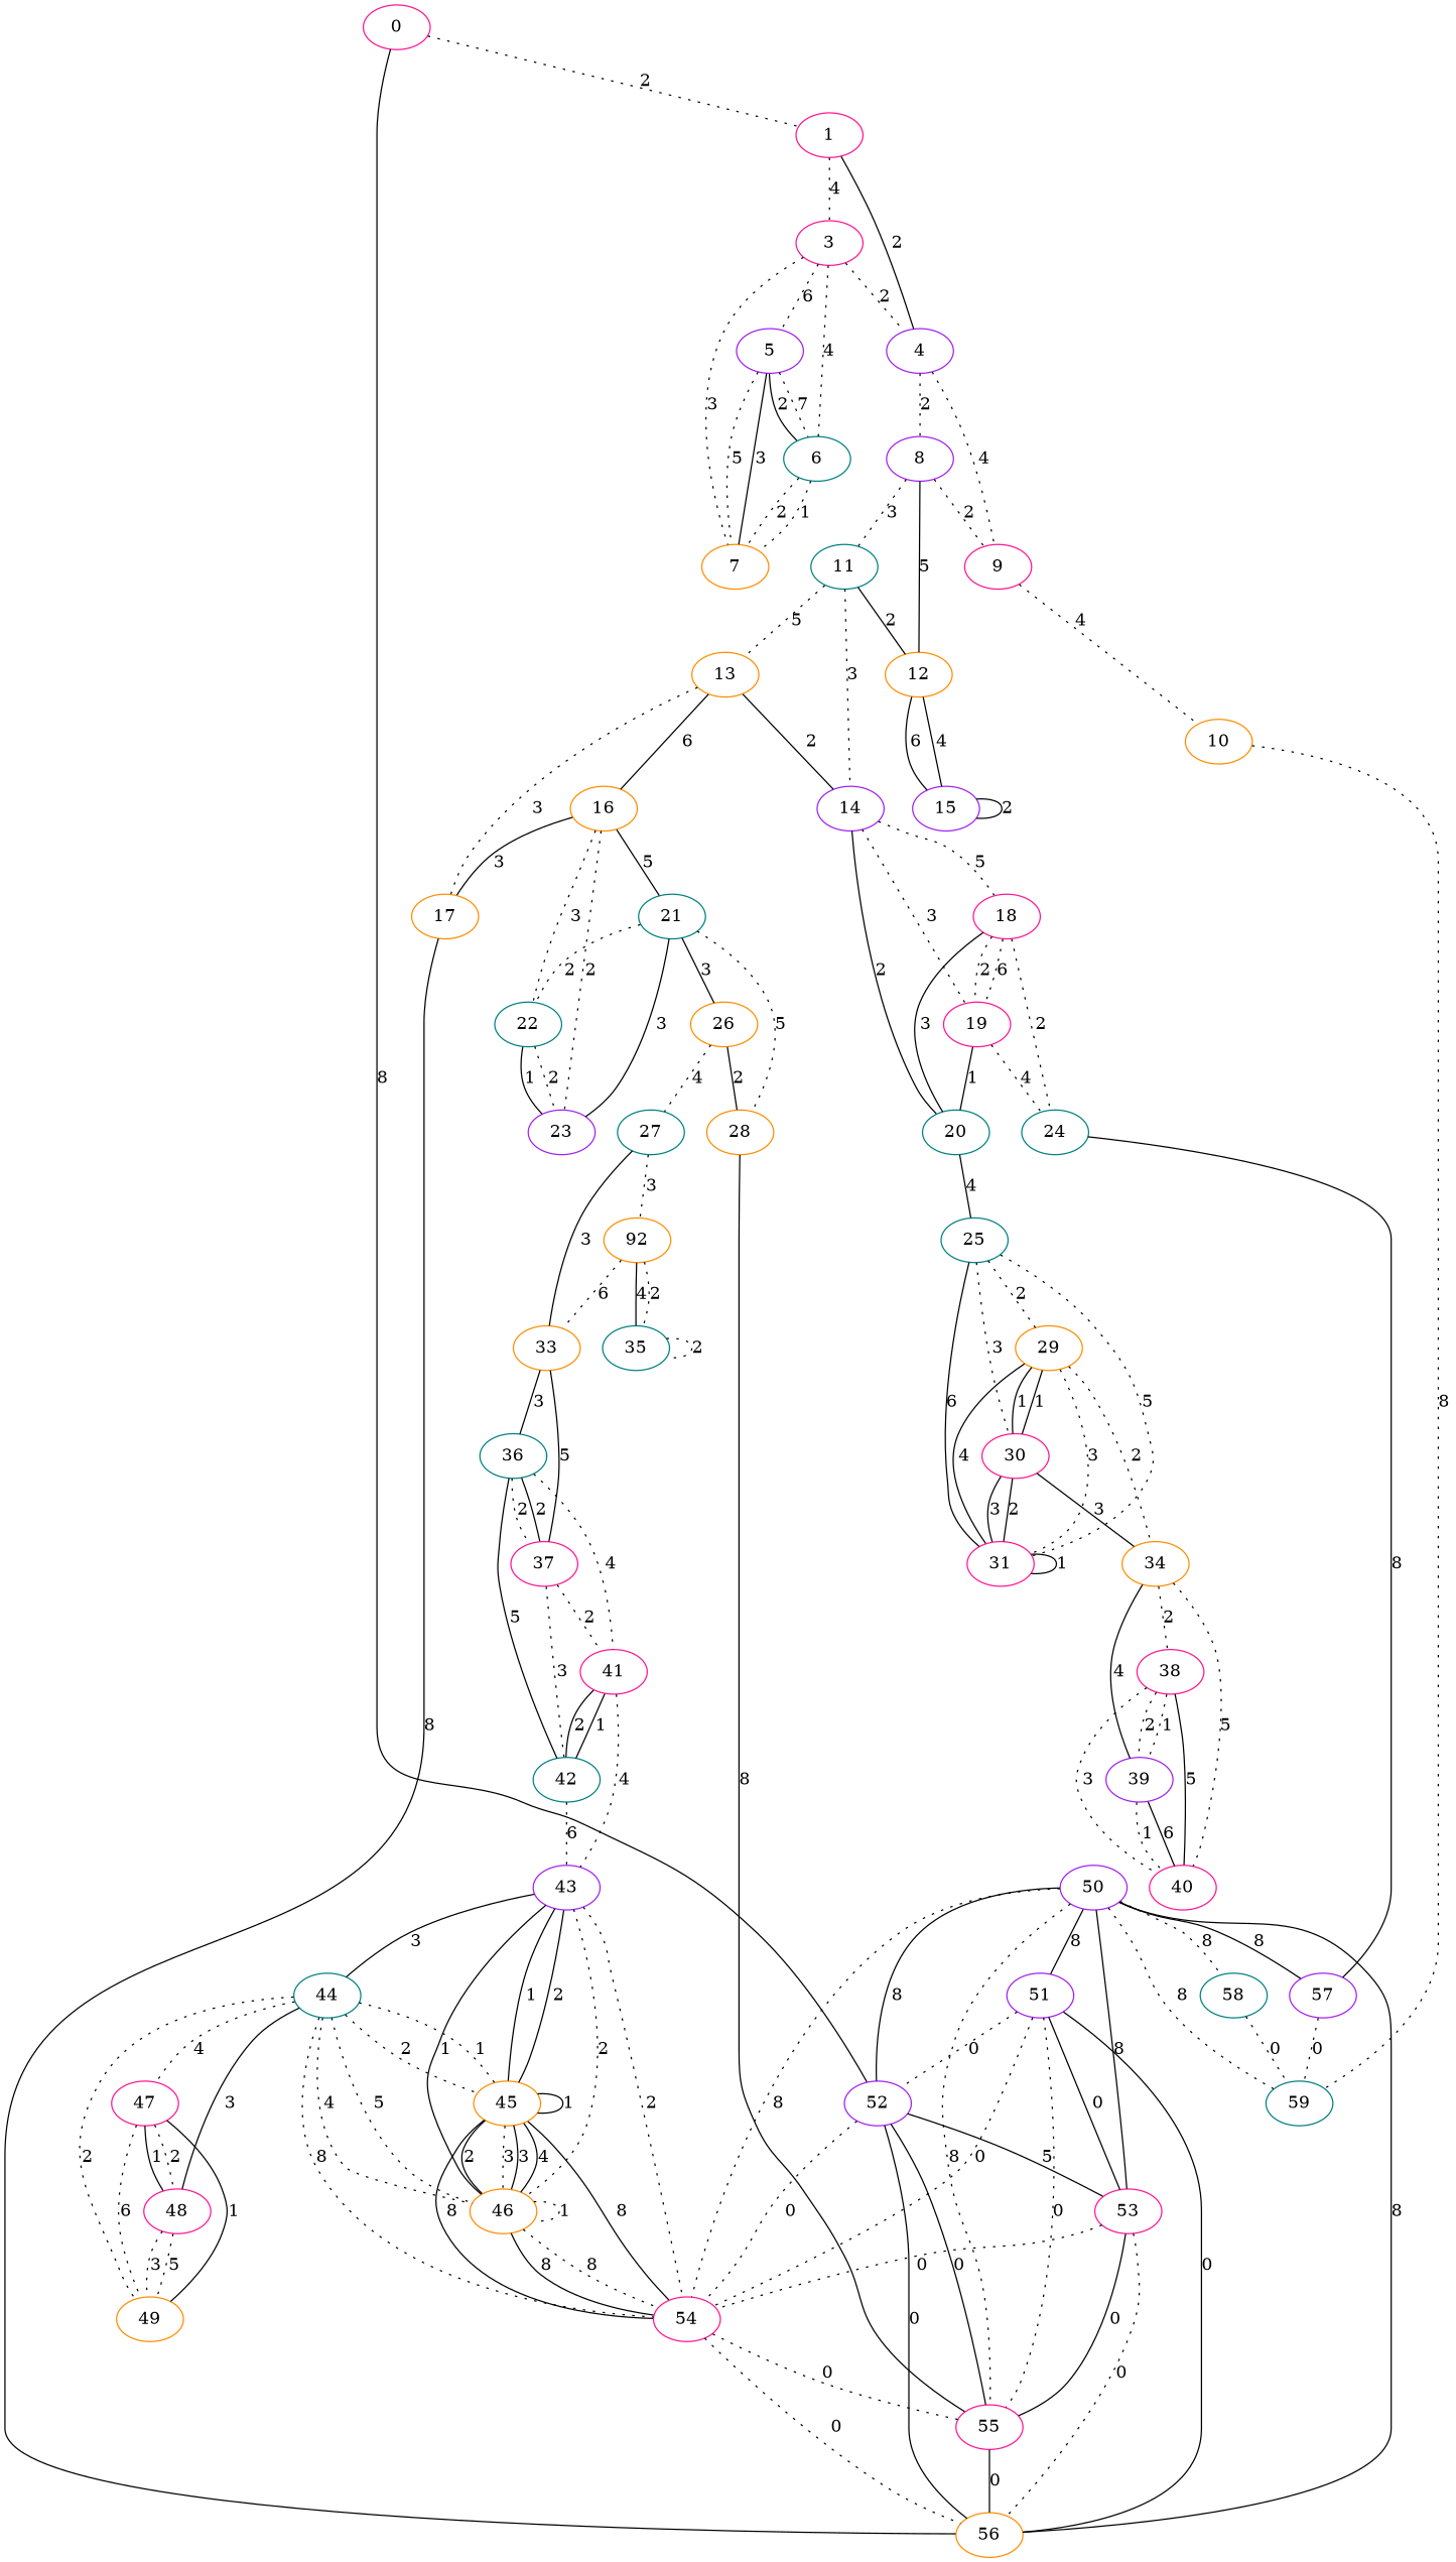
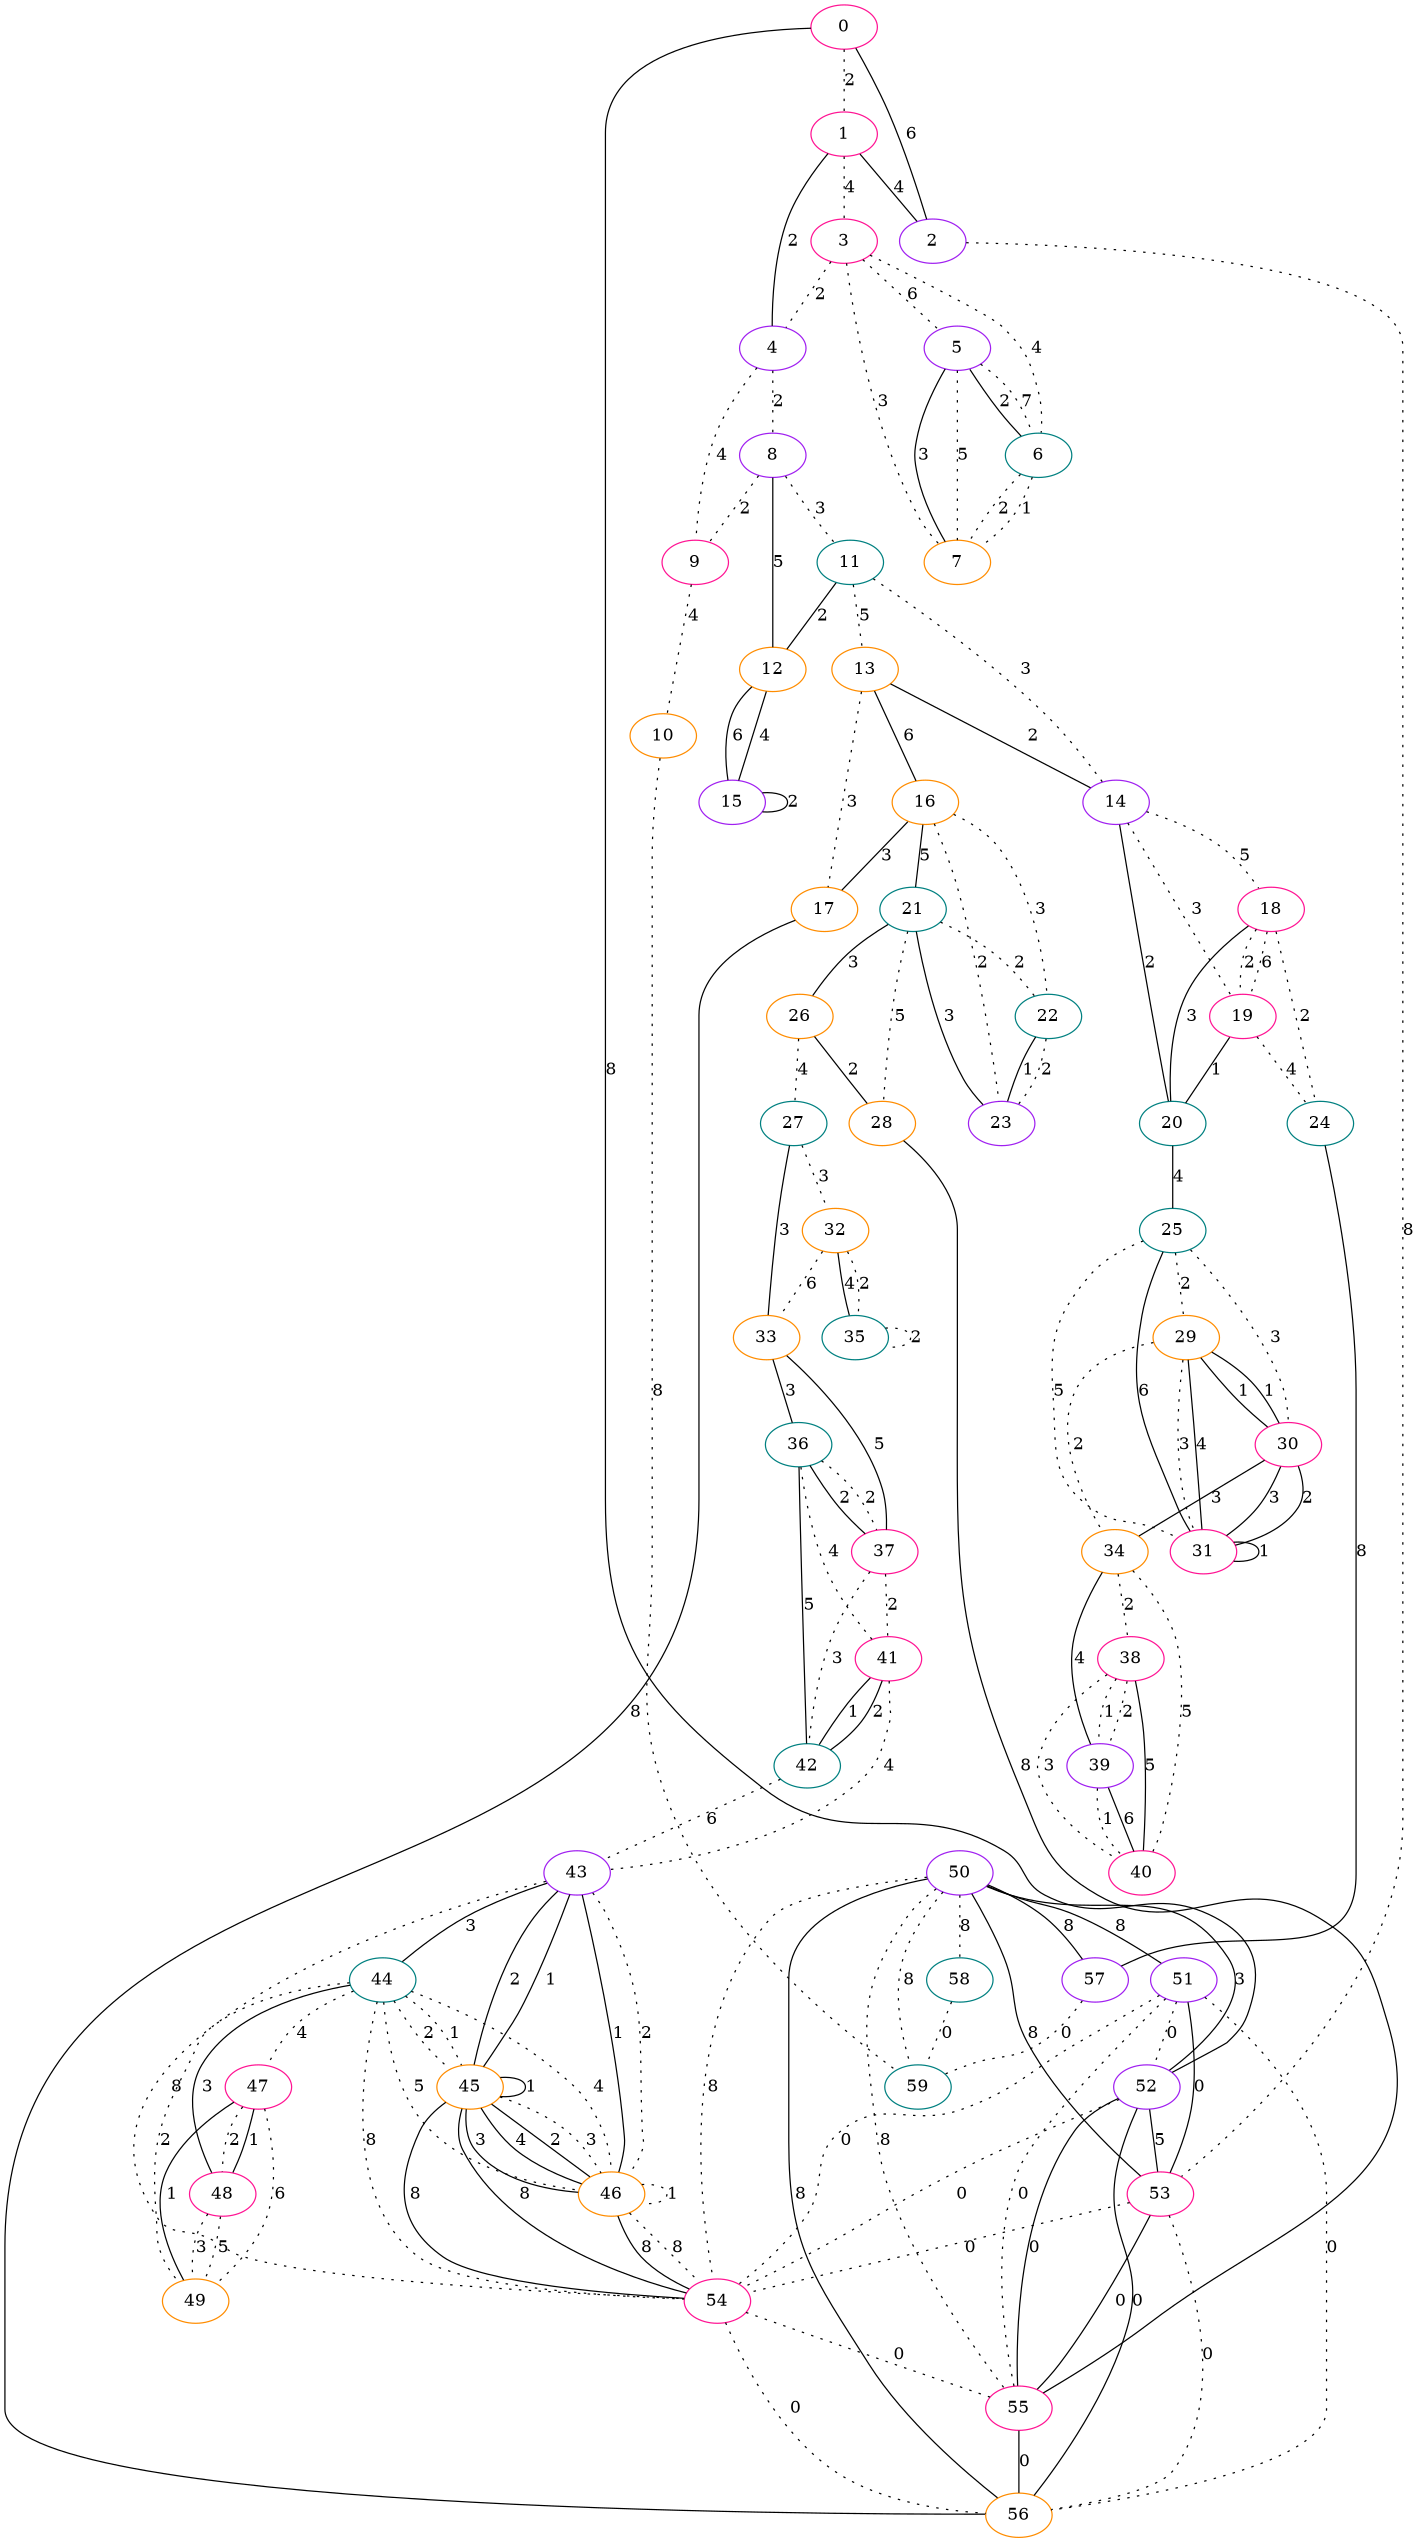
  graph {
    node [color=deeppink weight=1]
    edge [style=dotted]
    0
    1
+   2 [color=purple]
    52 [color=purple weight=3]
    3
    4 [color=purple]
    53 [weight=3]
    56 [color=darkorange weight=3]
    55 [weight=3]
    54 [weight=3]
    5 [color=purple]
    6 [color=teal]
    7 [color=darkorange]
    8 [color=purple]
    9
    11 [color=teal]
    12 [color=darkorange]
    10 [color=darkorange]
    13 [color=darkorange]
    14 [color=purple]
    15 [color=purple weight=2]
    59 [color=teal weight=3]
    16 [color=darkorange]
    17 [color=darkorange]
    18
    19
    20 [color=teal]
    21 [color=teal]
    22 [color=teal]
    23 [color=purple]
    24 [color=teal]
    25 [color=teal]
    26 [color=darkorange]
    28 [color=darkorange]
    57 [color=purple weight=3]
    29 [color=darkorange]
    30
    31 [weight=2]
    27 [color=teal]
    34 [color=darkorange]
-   32 [color=darkorange label=92]
+   32 [color=darkorange]
    33 [color=darkorange]
    35 [color=teal weight=2]
    36 [color=teal]
    37
    38
    39 [color=purple]
    40
    41
    42 [color=teal]
    43 [color=purple]
    44 [color=teal]
    45 [color=darkorange weight=2]
    46 [color=darkorange weight=2]
    47
    48
    49 [color=darkorange]
    50 [color=purple]
    51 [color=purple weight=4]
    58 [color=teal weight=3]
    0 -- 1 [label=2]
+   0 -- 2 [label=6 style=solid]
    0 -- 52 [label=8 style=solid]
+   1 -- 2 [label=4 style=solid]
    1 -- 3 [label=4]
    1 -- 4 [label=2 style=solid]
+   2 -- 53 [label=8]
    52 -- 53 [label=5 style=solid]
    52 -- 56 [label=0 style=solid]
    52 -- 55 [label=0 style=solid]
    52 -- 54 [label=0]
    3 -- 4 [label=2]
    3 -- 5 [label=6]
    3 -- 6 [label=4]
    3 -- 7 [label=3]
    4 -- 8 [label=2]
    4 -- 9 [label=4]
    53 -- 56 [label=0]
    53 -- 55 [label=0 style=solid]
    53 -- 54 [label=0]
    55 -- 56 [label=0 style=solid]
    54 -- 56 [label=0]
    54 -- 55 [label=0]
    5 -- 6 [label=2 style=solid]
    5 -- 6 [label=7]
    5 -- 7 [label=3 style=solid]
    5 -- 7 [label=5]
    6 -- 7 [label=1]
    6 -- 7 [label=2]
    8 -- 9 [label=2]
    8 -- 11 [label=3]
    8 -- 12 [label=5 style=solid]
    9 -- 10 [label=4]
    11 -- 12 [label=2 style=solid]
    11 -- 13 [label=5]
    11 -- 14 [label=3]
    12 -- 15 [label=4 style=solid]
    12 -- 15 [label=6 style=solid]
    10 -- 59 [label=8]
    13 -- 14 [label=2 style=solid]
    13 -- 16 [label=6 style=solid]
    13 -- 17 [label=3]
    14 -- 18 [label=5]
    14 -- 19 [label=3]
    14 -- 20 [label=2 style=solid]
    15 -- 15 [label=2 style=solid]
    16 -- 17 [label=3 style=solid]
    16 -- 21 [label=5 style=solid]
    16 -- 22 [label=3]
    16 -- 23 [label=2]
    17 -- 56 [label=8 style=solid]
    18 -- 19 [label=6]
    18 -- 19 [label=2]
    18 -- 20 [label=3 style=solid]
    18 -- 24 [label=2]
    19 -- 20 [label=1 style=solid]
    19 -- 24 [label=4]
    20 -- 25 [label=4 style=solid]
    21 -- 22 [label=2]
    21 -- 23 [label=3 style=solid]
    21 -- 26 [label=3 style=solid]
    21 -- 28 [label=5]
    22 -- 23 [label=1 style=solid]
    22 -- 23 [label=2]
    24 -- 57 [label=8 style=solid]
    25 -- 29 [label=2]
    25 -- 30 [label=3]
    25 -- 31 [label=5]
    25 -- 31 [label=6 style=solid]
    26 -- 28 [label=2 style=solid]
    26 -- 27 [label=4]
    28 -- 55 [label=8 style=solid]
    57 -- 59 [label=0]
    29 -- 30 [label=1 style=solid]
    29 -- 30 [label=1 style=solid]
    29 -- 31 [label=3]
    29 -- 31 [label=4 style=solid]
    29 -- 34 [label=2]
    30 -- 31 [label=2 style=solid]
    30 -- 31 [label=3 style=solid]
    30 -- 34 [label=3 style=solid]
    31 -- 31 [label=1 style=solid]
    27 -- 32 [label=3]
    27 -- 33 [label=3 style=solid]
    34 -- 38 [label=2]
    34 -- 39 [label=4 style=solid]
    34 -- 40 [label=5]
    32 -- 33 [label=6]
    32 -- 35 [label=4 style=solid]
    32 -- 35 [label=2]
    33 -- 36 [label=3 style=solid]
    33 -- 37 [label=5 style=solid]
    35 -- 35 [label=2]
    36 -- 37 [label=2]
    36 -- 37 [label=2 style=solid]
    36 -- 41 [label=4]
    36 -- 42 [label=5 style=solid]
    37 -- 41 [label=2]
    37 -- 42 [label=3]
    38 -- 39 [label=2]
    38 -- 39 [label=1]
    38 -- 40 [label=3]
    38 -- 40 [label=5 style=solid]
    39 -- 40 [label=1]
    39 -- 40 [label=6 style=solid]
    41 -- 42 [label=2 style=solid]
    41 -- 42 [label=1 style=solid]
    41 -- 43 [label=4]
    42 -- 43 [label=6]
-   43 -- 54 [label=2]
+   43 -- 54 [label=8]
    43 -- 44 [label=3 style=solid]
    43 -- 45 [label=2 style=solid]
    43 -- 45 [label=1 style=solid]
    43 -- 46 [label=1 style=solid]
    43 -- 46 [label=2]
    44 -- 54 [label=8]
    44 -- 45 [label=1]
    44 -- 45 [label=2]
    44 -- 46 [label=4]
    44 -- 46 [label=5]
    44 -- 47 [label=4]
    44 -- 48 [label=3 style=solid]
    44 -- 49 [label=2]
    45 -- 54 [label=8 style=solid]
    45 -- 54 [label=8 style=solid]
    45 -- 45 [label=1 style=solid]
    45 -- 46 [label=3 style=solid]
    45 -- 46 [label=4 style=solid]
    45 -- 46 [label=2 style=solid]
    45 -- 46 [label=3]
    46 -- 54 [label=8]
    46 -- 54 [label=8 style=solid]
    46 -- 46 [label=1]
    47 -- 48 [label=1 style=solid]
    47 -- 48 [label=2]
    47 -- 49 [label=6]
    47 -- 49 [label=1 style=solid]
    48 -- 49 [label=5]
    48 -- 49 [label=3]
-   50 -- 52 [label=8 style=solid]
+   50 -- 52 [label=3 style=solid]
    50 -- 53 [label=8 style=solid]
    50 -- 56 [label=8 style=solid]
    50 -- 55 [label=8]
    50 -- 54 [label=8]
    50 -- 59 [label=8]
    50 -- 57 [label=8 style=solid]
    50 -- 51 [label=8 style=solid]
    50 -- 58 [label=8]
    51 -- 52 [label=0]
    51 -- 53 [label=0 style=solid]
-   51 -- 56 [label=0 style=solid]
+   51 -- 56 [label=0]
    51 -- 55 [label=0]
    51 -- 54 [label=0]
    58 -- 59 [label=0]
  }
